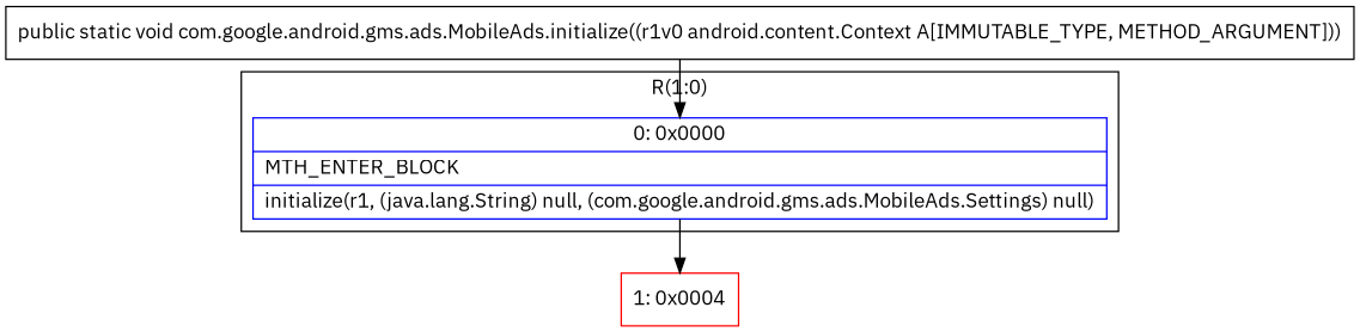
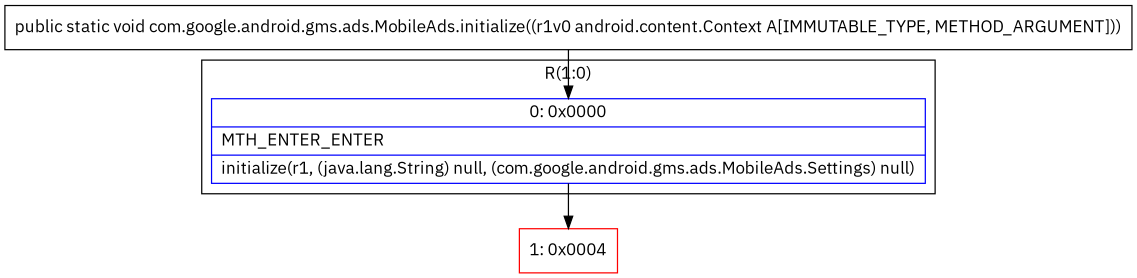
  digraph {
    fontname="IBM Plex Sans"
    node [shape=record fontname="IBM Plex Sans"]
    edge [fontname="IBM Plex Sans"]
-   n1 [color=blue label="{0\:\ 0x0000|MTH_ENTER_BLOCK\l|initialize(r1, (java.lang.String) null, (com.google.android.gms.ads.MobileAds.Settings) null)\l}"]
+   n1 [color=blue label="{0\:\ 0x0000|MTH_ENTER_ENTER\l|initialize(r1, (java.lang.String) null, (com.google.android.gms.ads.MobileAds.Settings) null)\l}"]
    n2 [color=red label="{1\:\ 0x0004}"]
    n3 [label="{public static void com.google.android.gms.ads.MobileAds.initialize((r1v0 android.content.Context A[IMMUTABLE_TYPE, METHOD_ARGUMENT])) }"]
    subgraph cluster_1 {
      label="R(1:0)"
      n1
    }
    n1 -> n2
    n3 -> n1
  }
